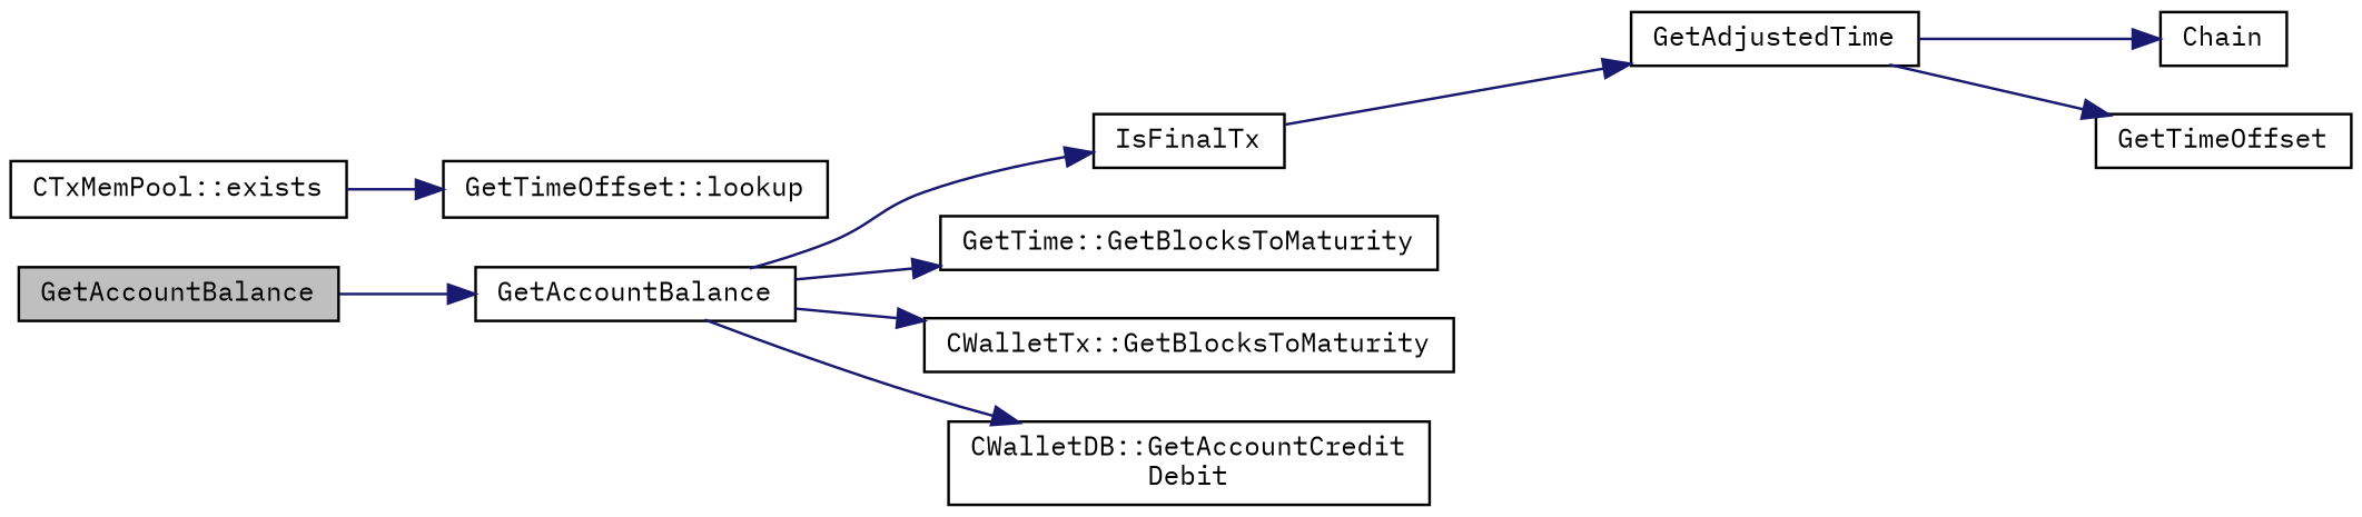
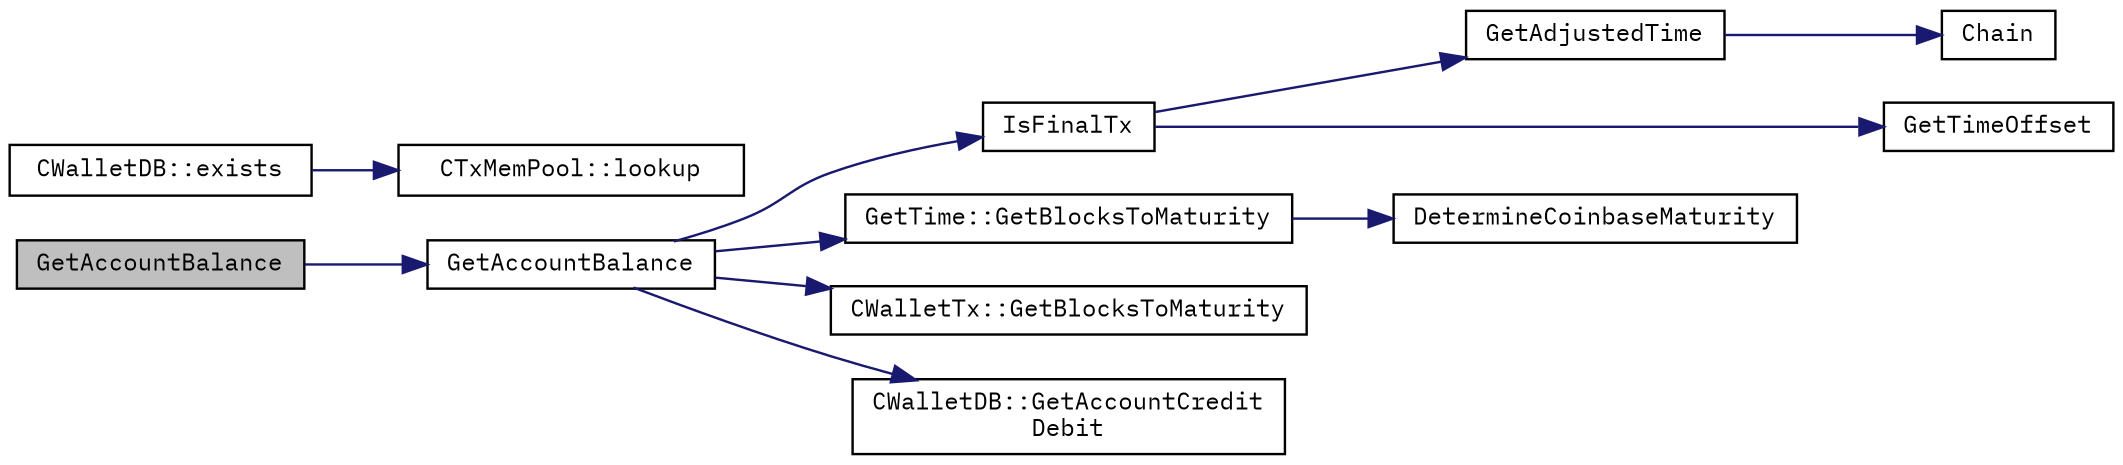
  digraph {
    fontname="IBM Plex Mono"
    rankdir=LR
    node [color=black fillcolor=white fontname="IBM Plex Mono" fontsize=10 shape=record style=filled]
    edge [color=midnightblue fontname="IBM Plex Mono" fontsize=10 labelfontname=Helvetica labelfontsize=10 style=solid]
    n1 [fillcolor=grey75 fontcolor=black height=0.2 label=GetAccountBalance width=0.4]
    n2 [height=0.2 label=GetAccountBalance width=0.4]
    n3 [height=0.2 label=IsFinalTx width=0.4]
    n4 [height=0.2 label="GetTime::GetBlocksToMaturity" width=0.4]
    n5 [height=0.2 label="CWalletTx::GetBlocksToMaturity" width=0.4]
    n6 [height=0.2 label="CWalletDB::GetAccountCredit\lDebit" width=0.4]
    n7 [height=0.2 label=GetAdjustedTime width=0.4]
+   n8 [height=0.2 label=DetermineCoinbaseMaturity width=0.4]
    n9 [height=0.2 label=Chain width=0.4]
    n10 [height=0.2 label=GetTimeOffset width=0.4]
-   n11 [height=0.2 label="CTxMemPool::exists" width=0.4]
-   n12 [height=0.2 label="GetTimeOffset::lookup" width=0.4]
+   n11 [height=0.2 label="CWalletDB::exists" width=0.4]
+   n12 [height=0.2 label="CTxMemPool::lookup" width=0.4]
    n1 -> n2
    n2 -> n3
    n2 -> n4
    n2 -> n5
    n2 -> n6
    n3 -> n7
+   n4 -> n8
    n7 -> n9
-   n7 -> n10
+   n3 -> n10
    n11 -> n12
  }
